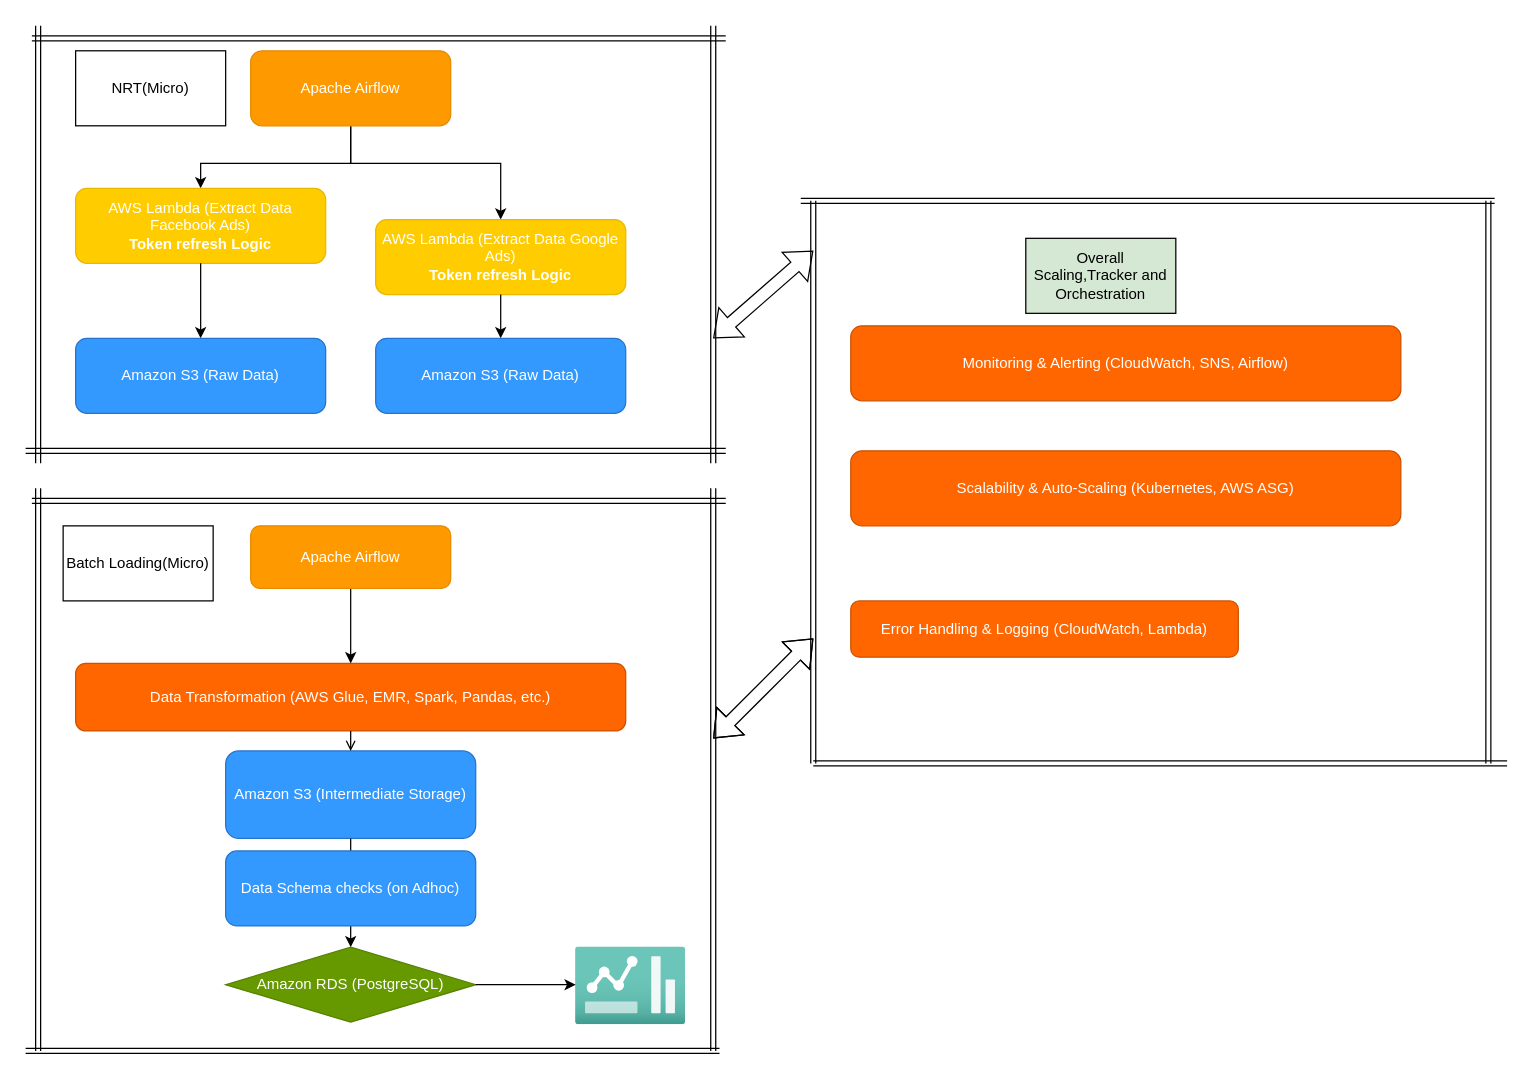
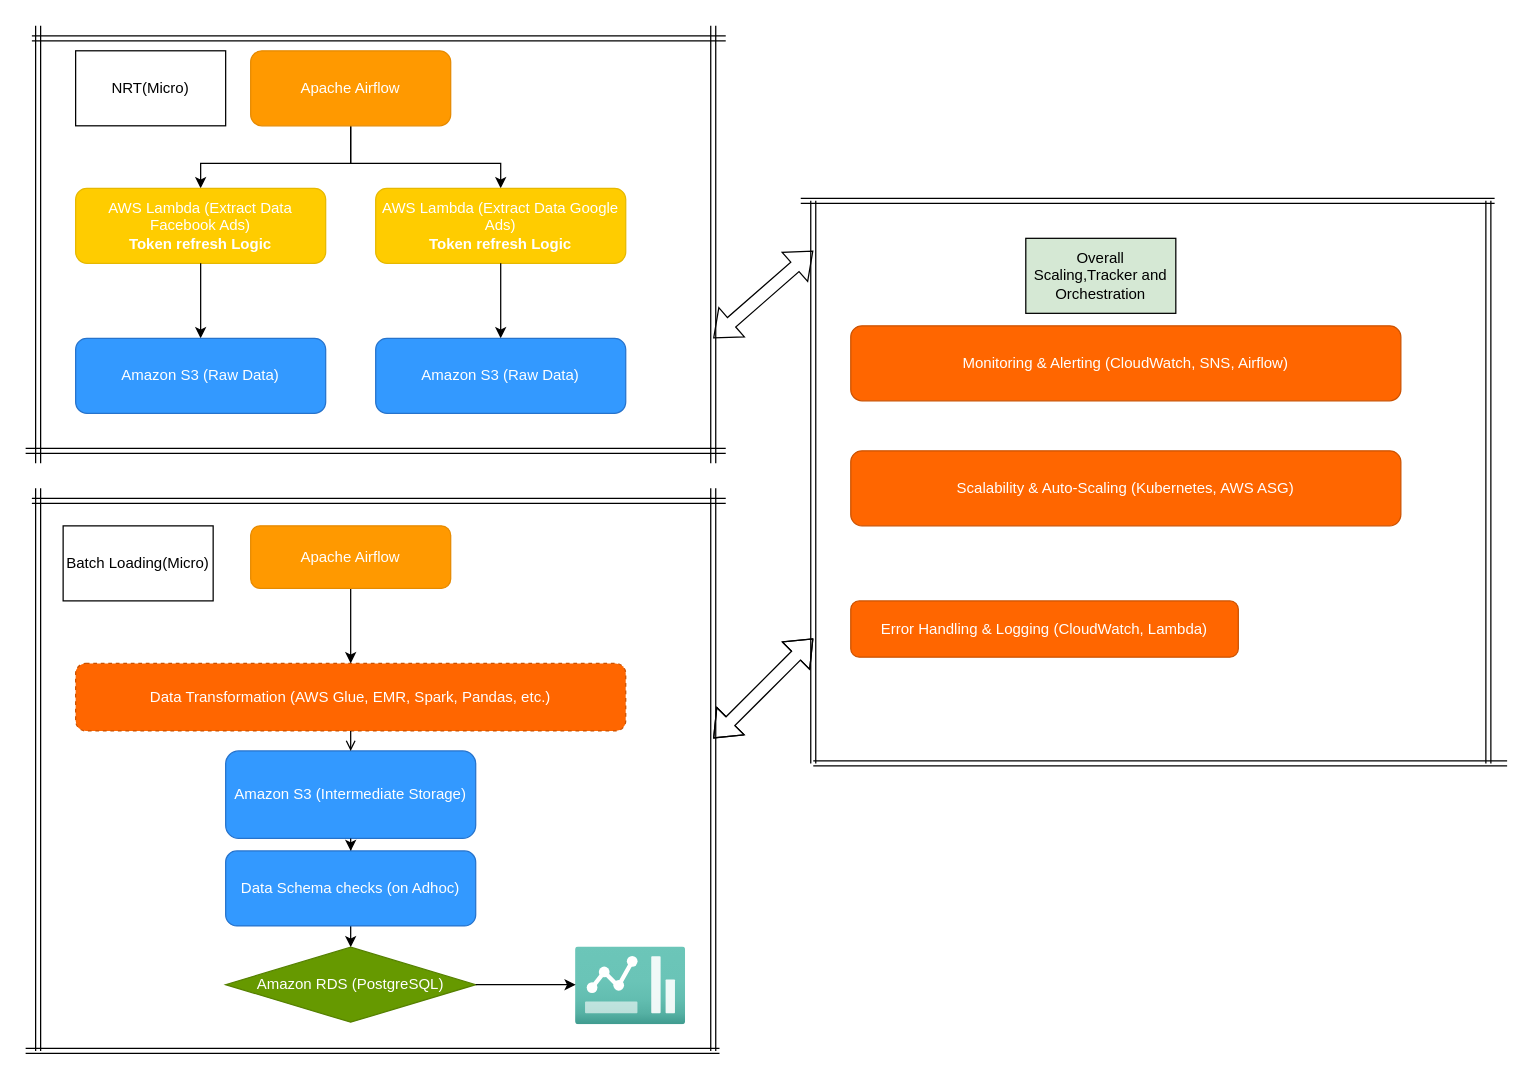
  <mxCell id="0" />
  <mxCell id="1" parent="0" />
  <mxCell id="2" style="edgeStyle=orthogonalEdgeStyle;rounded=0;orthogonalLoop=1;jettySize=auto;html=1;exitX=0.5;exitY=1;exitDx=0;exitDy=0;entryX=0.5;entryY=0;entryDx=0;entryDy=0;labelBorderColor=none;" parent="1" source="4" target="6" edge="1"><mxGeometry relative="1" as="geometry"><Array as="points"><mxPoint x="280" y="130" /><mxPoint x="160" y="130" /></Array></mxGeometry></mxCell>
  <mxCell id="3" style="edgeStyle=orthogonalEdgeStyle;rounded=0;orthogonalLoop=1;jettySize=auto;html=1;entryX=0.5;entryY=0;entryDx=0;entryDy=0;labelBorderColor=none;" parent="1" source="4" target="7" edge="1"><mxGeometry relative="1" as="geometry"><Array as="points"><mxPoint x="280" y="130" /><mxPoint x="400" y="130" /></Array></mxGeometry></mxCell>
  <mxCell id="4" value="Apache Airflow" style="rounded=1;whiteSpace=wrap;html=1;fillColor=#ff9900;strokeColor=#e68a00;fontColor=#ffffff;labelBorderColor=none;" parent="1" vertex="1"><mxGeometry x="200" y="40" width="160" height="60" as="geometry" /></mxCell>
  <mxCell id="5" value="" style="group;strokeWidth=100;labelBorderColor=none;" parent="1" vertex="1"><mxGeometry x="40" y="130" width="480" height="220" as="geometry" /></mxCell>
  <mxCell id="6" value="AWS Lambda (Extract Data Facebook Ads)&lt;div&gt;&lt;b&gt;Token refresh Logic&lt;/b&gt;&lt;/div&gt;" style="rounded=1;whiteSpace=wrap;html=1;fillColor=#ffcc00;strokeColor=#e6b800;fontColor=#ffffff;labelBorderColor=none;" parent="5" vertex="1"><mxGeometry x="20" y="20" width="200" height="60" as="geometry" /></mxCell>
- <mxCell id="7" value="AWS Lambda (Extract Data Google Ads)&lt;div&gt;&lt;b&gt;Token refresh Logic&lt;/b&gt;&lt;br&gt;&lt;/div&gt;" style="rounded=1;whiteSpace=wrap;html=1;fillColor=#ffcc00;strokeColor=#e6b800;fontColor=#ffffff;labelBorderColor=none;" parent="5" vertex="1"><mxGeometry x="260" y="45" width="200" height="60" as="geometry" /></mxCell>
+ <mxCell id="7" value="AWS Lambda (Extract Data Google Ads)&lt;div&gt;&lt;b&gt;Token refresh Logic&lt;/b&gt;&lt;br&gt;&lt;/div&gt;" style="rounded=1;whiteSpace=wrap;html=1;fillColor=#ffcc00;strokeColor=#e6b800;fontColor=#ffffff;labelBorderColor=none;" parent="5" vertex="1"><mxGeometry x="260" y="20" width="200" height="60" as="geometry" /></mxCell>
  <mxCell id="8" value="" style="edgeStyle=orthogonalEdgeStyle;rounded=0;orthogonalLoop=1;labelBorderColor=none;" parent="5" source="6" target="9" edge="1"><mxGeometry relative="1" as="geometry" /></mxCell>
  <mxCell id="9" value="Amazon S3 (Raw Data)" style="rounded=1;whiteSpace=wrap;html=1;fillColor=#3399ff;strokeColor=#2673cc;fontColor=#ffffff;labelBorderColor=none;" parent="5" vertex="1"><mxGeometry x="20" y="140" width="200" height="60" as="geometry" /></mxCell>
  <mxCell id="10" value="" style="edgeStyle=orthogonalEdgeStyle;rounded=0;orthogonalLoop=1;labelBorderColor=none;" parent="5" source="7" target="11" edge="1"><mxGeometry relative="1" as="geometry" /></mxCell>
  <mxCell id="11" value="Amazon S3 (Raw Data)" style="rounded=1;whiteSpace=wrap;html=1;fillColor=#3399ff;strokeColor=#2673cc;fontColor=#ffffff;labelBorderColor=none;" parent="5" vertex="1"><mxGeometry x="260" y="140" width="200" height="60" as="geometry" /></mxCell>
  <mxCell id="12" value="" style="group;strokeWidth=9;" parent="1" vertex="1"><mxGeometry x="50" y="420" width="480" height="90" as="geometry" /></mxCell>
- <mxCell id="13" value="Data Transformation (AWS Glue, EMR, Spark, Pandas, etc.)" style="rounded=1;whiteSpace=wrap;html=1;fillColor=#ff6600;strokeColor=#cc5200;fontColor=#ffffff;" parent="12" vertex="1"><mxGeometry x="10" y="110" width="440" height="54" as="geometry" /></mxCell>
+ <mxCell id="13" value="Data Transformation (AWS Glue, EMR, Spark, Pandas, etc.)" style="rounded=1;whiteSpace=wrap;html=1;fillColor=#ff6600;strokeColor=#cc5200;fontColor=#ffffff;dashed=1;" parent="12" vertex="1"><mxGeometry x="10" y="110" width="440" height="54" as="geometry" /></mxCell>
  <mxCell id="14" value="" style="edgeStyle=orthogonalEdgeStyle;rounded=0;orthogonalLoop=1;" parent="12" target="18" edge="1"><mxGeometry relative="1" as="geometry"><mxPoint x="230" y="182" as="sourcePoint" /></mxGeometry></mxCell>
  <mxCell id="15" value="" style="edgeStyle=orthogonalEdgeStyle;rounded=0;orthogonalLoop=1;jettySize=auto;html=1;" parent="12" source="16" target="13" edge="1"><mxGeometry relative="1" as="geometry" /></mxCell>
  <mxCell id="16" value="Apache Airflow" style="rounded=1;whiteSpace=wrap;html=1;fillColor=#ff9900;strokeColor=#e68a00;fontColor=#ffffff;" parent="12" vertex="1"><mxGeometry x="150" width="160" height="50" as="geometry" /></mxCell>
  <mxCell id="17" value="Batch Loading(Micro)" style="whiteSpace=wrap;html=1;" parent="12" vertex="1"><mxGeometry width="120" height="60" as="geometry" /></mxCell>
  <mxCell id="18" value="Amazon S3 (Intermediate Storage)" style="rounded=1;whiteSpace=wrap;html=1;fillColor=#3399ff;strokeColor=#2673cc;fontColor=#ffffff;" parent="1" vertex="1"><mxGeometry x="180" y="600" width="200" height="70" as="geometry" /></mxCell>
  <mxCell id="19" value="" style="edgeStyle=orthogonalEdgeStyle;rounded=0;orthogonalLoop=1;" parent="1" source="47" target="20" edge="1"><mxGeometry relative="1" as="geometry" /></mxCell>
  <mxCell id="20" value="Amazon RDS (PostgreSQL)" style="rhombus;whiteSpace=wrap;html=1;fillColor=#669900;strokeColor=#558000;fontColor=#ffffff;" parent="1" vertex="1"><mxGeometry x="180" y="757" width="200" height="60" as="geometry" /></mxCell>
  <mxCell id="21" value="" style="group" parent="1" vertex="1"><mxGeometry x="660" y="460" width="480" height="100" as="geometry" /></mxCell>
  <mxCell id="22" value="Error Handling &amp; Logging (CloudWatch, Lambda)" style="rounded=1;whiteSpace=wrap;html=1;fillColor=#ff6600;strokeColor=#cc5200;fontColor=#ffffff;" parent="21" vertex="1"><mxGeometry x="20" y="20" width="310" height="45" as="geometry" /></mxCell>
  <mxCell id="23" value="" style="group" parent="1" vertex="1"><mxGeometry x="660" y="240" width="480" height="100" as="geometry" /></mxCell>
  <mxCell id="24" value="Monitoring &amp; Alerting (CloudWatch, SNS, Airflow)" style="rounded=1;whiteSpace=wrap;html=1;fillColor=#ff6600;strokeColor=#cc5200;fontColor=#ffffff;" parent="23" vertex="1"><mxGeometry x="20" y="20" width="440" height="60" as="geometry" /></mxCell>
  <mxCell id="25" value="" style="group" parent="1" vertex="1"><mxGeometry x="660" y="340" width="480" height="100" as="geometry" /></mxCell>
  <mxCell id="26" value="Scalability &amp; Auto-Scaling (Kubernetes, AWS ASG)" style="rounded=1;whiteSpace=wrap;html=1;fillColor=#ff6600;strokeColor=#cc5200;fontColor=#ffffff;" parent="25" vertex="1"><mxGeometry x="20" y="20" width="440" height="60" as="geometry" /></mxCell>
  <mxCell id="27" style="edgeStyle=orthogonalEdgeStyle;rounded=0;orthogonalLoop=1;jettySize=auto;html=1;exitX=0.5;exitY=1;exitDx=0;exitDy=0;entryX=0.5;entryY=0;entryDx=0;entryDy=0;endArrow=open;" parent="1" source="13" target="18" edge="1"><mxGeometry relative="1" as="geometry" /></mxCell>
  <mxCell id="28" value="NRT(Micro)" style="whiteSpace=wrap;html=1;labelBorderColor=none;" parent="1" vertex="1"><mxGeometry x="60" y="40" width="120" height="60" as="geometry" /></mxCell>
  <mxCell id="29" value="Overall Scaling,Tracker and Orchestration" style="whiteSpace=wrap;html=1;fillColor=#d5e8d4;" parent="1" vertex="1"><mxGeometry x="820" y="190" width="120" height="60" as="geometry" /></mxCell>
  <mxCell id="30" value="" style="image;aspect=fixed;html=1;points=[];align=center;fontSize=12;image=img/lib/azure2/general/Dashboard2.svg;" parent="1" vertex="1"><mxGeometry x="460" y="757" width="88" height="62.12" as="geometry" /></mxCell>
  <mxCell id="31" style="edgeStyle=orthogonalEdgeStyle;rounded=0;orthogonalLoop=1;jettySize=auto;html=1;entryX=0;entryY=0.483;entryDx=0;entryDy=0;entryPerimeter=0;" parent="1" source="20" target="30" edge="1"><mxGeometry relative="1" as="geometry" /></mxCell>
  <mxCell id="32" value="" style="shape=link;html=1;rounded=0;" parent="1" edge="1"><mxGeometry width="100" relative="1" as="geometry"><mxPoint x="20" y="360" as="sourcePoint" /><mxPoint x="580" y="360" as="targetPoint" /></mxGeometry></mxCell>
  <mxCell id="33" value="" style="shape=link;html=1;rounded=0;" parent="1" edge="1"><mxGeometry width="100" relative="1" as="geometry"><mxPoint x="25" y="30" as="sourcePoint" /><mxPoint x="580" y="30" as="targetPoint" /></mxGeometry></mxCell>
  <mxCell id="34" value="" style="shape=link;html=1;rounded=0;" parent="1" edge="1"><mxGeometry width="100" relative="1" as="geometry"><mxPoint x="30" y="370" as="sourcePoint" /><mxPoint x="30" y="20" as="targetPoint" /><Array as="points"><mxPoint x="30" y="100" /></Array></mxGeometry></mxCell>
  <mxCell id="35" value="" style="shape=link;html=1;rounded=0;" parent="1" edge="1"><mxGeometry width="100" relative="1" as="geometry"><mxPoint x="570" y="370" as="sourcePoint" /><mxPoint x="570" y="20" as="targetPoint" /><Array as="points"><mxPoint x="570" y="100" /></Array></mxGeometry></mxCell>
  <mxCell id="36" value="" style="shape=link;html=1;rounded=0;" parent="1" edge="1"><mxGeometry width="100" relative="1" as="geometry"><mxPoint x="570" y="840" as="sourcePoint" /><mxPoint x="570" y="390" as="targetPoint" /><Array as="points"><mxPoint x="570" y="480" /></Array></mxGeometry></mxCell>
  <mxCell id="37" value="" style="shape=link;html=1;rounded=0;" parent="1" edge="1"><mxGeometry width="100" relative="1" as="geometry"><mxPoint x="30" y="840" as="sourcePoint" /><mxPoint x="30" y="390" as="targetPoint" /><Array as="points"><mxPoint x="30" y="480" /></Array></mxGeometry></mxCell>
  <mxCell id="38" value="" style="shape=link;html=1;rounded=0;" parent="1" edge="1"><mxGeometry width="100" relative="1" as="geometry"><mxPoint x="25" y="400" as="sourcePoint" /><mxPoint x="580" y="400" as="targetPoint" /></mxGeometry></mxCell>
  <mxCell id="39" value="" style="shape=link;html=1;rounded=0;" parent="1" edge="1"><mxGeometry width="100" relative="1" as="geometry"><mxPoint x="20" y="840" as="sourcePoint" /><mxPoint x="575" y="840" as="targetPoint" /></mxGeometry></mxCell>
  <mxCell id="40" value="" style="shape=link;html=1;rounded=0;" parent="1" edge="1"><mxGeometry width="100" relative="1" as="geometry"><mxPoint x="650" y="610" as="sourcePoint" /><mxPoint x="650" y="160" as="targetPoint" /><Array as="points"><mxPoint x="650" y="250" /></Array></mxGeometry></mxCell>
  <mxCell id="41" value="" style="shape=link;html=1;rounded=0;" parent="1" edge="1"><mxGeometry width="100" relative="1" as="geometry"><mxPoint x="640" y="160" as="sourcePoint" /><mxPoint x="1195" y="160" as="targetPoint" /></mxGeometry></mxCell>
  <mxCell id="42" value="" style="shape=link;html=1;rounded=0;" parent="1" edge="1"><mxGeometry width="100" relative="1" as="geometry"><mxPoint x="650" y="610" as="sourcePoint" /><mxPoint x="1205" y="610" as="targetPoint" /></mxGeometry></mxCell>
  <mxCell id="43" value="" style="shape=link;html=1;rounded=0;" parent="1" edge="1"><mxGeometry width="100" relative="1" as="geometry"><mxPoint x="1190" y="610" as="sourcePoint" /><mxPoint x="1190" y="160" as="targetPoint" /><Array as="points"><mxPoint x="1190" y="250" /></Array></mxGeometry></mxCell>
  <mxCell id="44" value="" style="shape=flexArrow;endArrow=classic;startArrow=classic;html=1;rounded=0;" parent="1" edge="1"><mxGeometry width="100" height="100" relative="1" as="geometry"><mxPoint x="570" y="270" as="sourcePoint" /><mxPoint x="650" y="200" as="targetPoint" /></mxGeometry></mxCell>
  <mxCell id="45" value="" style="shape=flexArrow;endArrow=classic;startArrow=classic;html=1;rounded=0;" parent="1" edge="1"><mxGeometry width="100" height="100" relative="1" as="geometry"><mxPoint x="570" y="590" as="sourcePoint" /><mxPoint x="650" y="510" as="targetPoint" /><Array as="points"><mxPoint x="630" y="530" /></Array></mxGeometry></mxCell>
- <mxCell id="46" value="" style="edgeStyle=orthogonalEdgeStyle;rounded=0;orthogonalLoop=1;endArrow=none;" parent="1" source="18" target="47" edge="1"><mxGeometry relative="1" as="geometry"><mxPoint x="280" y="670" as="sourcePoint" /><mxPoint x="280" y="757" as="targetPoint" /></mxGeometry></mxCell>
+ <mxCell id="46" value="" style="edgeStyle=orthogonalEdgeStyle;rounded=0;orthogonalLoop=1;" parent="1" source="18" target="47" edge="1"><mxGeometry relative="1" as="geometry"><mxPoint x="280" y="670" as="sourcePoint" /><mxPoint x="280" y="757" as="targetPoint" /></mxGeometry></mxCell>
  <mxCell id="47" value="Data Schema checks (on Adhoc)" style="rounded=1;whiteSpace=wrap;html=1;fillColor=#3399ff;strokeColor=#2673cc;fontColor=#ffffff;" parent="1" vertex="1"><mxGeometry x="180" y="680" width="200" height="60" as="geometry" /></mxCell>
